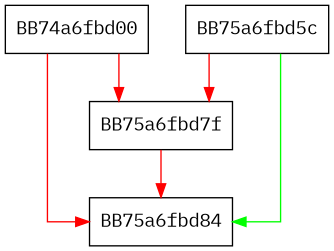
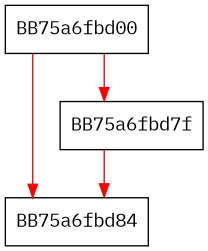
  digraph {
    fontname="IBM Plex Mono"
    splines=ortho
    node [fontname="IBM Plex Mono" shape=box]
    edge [color=red fontname="IBM Plex Mono"]
-   BB75a6fbd00 [label=BB74a6fbd00]
+   BB75a6fbd00
    BB75a6fbd84
    BB75a6fbd7f
-   BB75a6fbd5c
    BB75a6fbd00 -> BB75a6fbd84
    BB75a6fbd00 -> BB75a6fbd7f
    BB75a6fbd7f -> BB75a6fbd84
-   BB75a6fbd5c -> BB75a6fbd84 [color=green]
-   BB75a6fbd5c -> BB75a6fbd7f
  }
